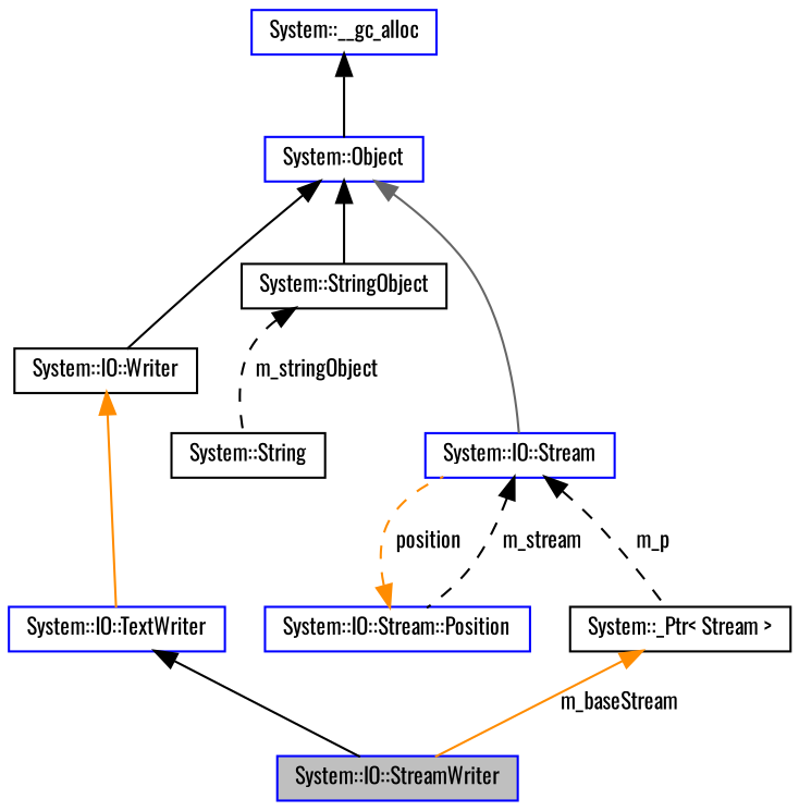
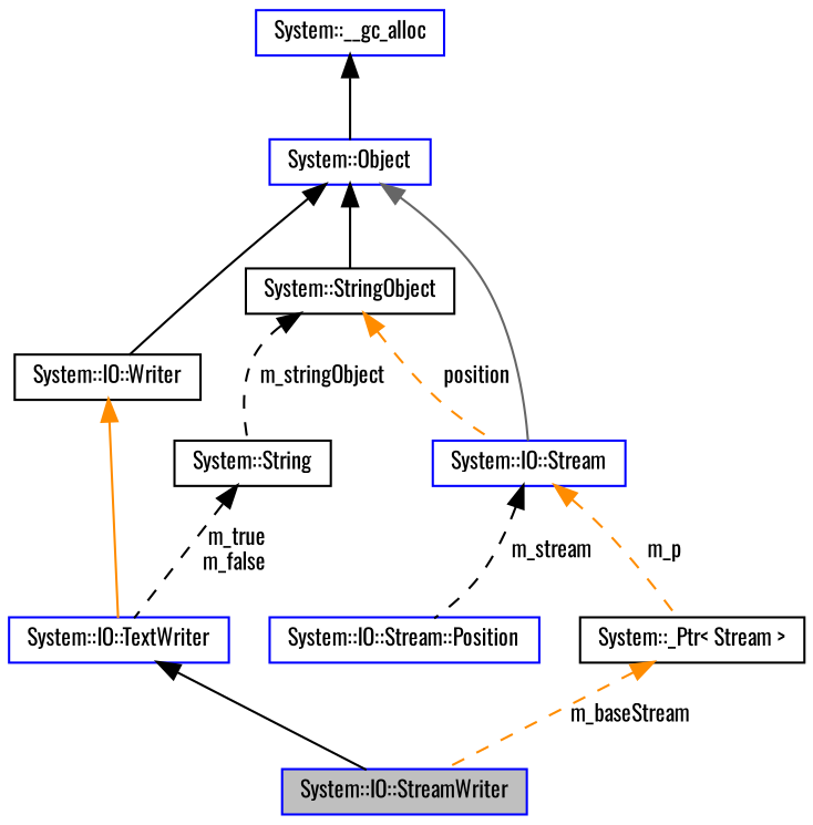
  digraph {
    fontname=Oswald
    node [color=blue fillcolor=white fontname=Oswald fontsize=10 shape=record style=filled]
    edge [color=black dir=back fontname=Oswald fontsize=10 labelfontname=Helvetica labelfontsize=10 style=solid]
    n1 [fillcolor=grey75 fontcolor=black height=0.2 label="System::IO::StreamWriter" width=0.4]
    n2 [height=0.2 label="System::IO::TextWriter" width=0.4]
    n3 [color=black height=0.2 label="System::IO::Writer" width=0.4]
    n4 [height=0.2 label="System::Object" width=0.4]
    n5 [color=black height=0.2 label="System::StringObject" width=0.4]
    n6 [height=0.2 label="System::IO::Stream" width=0.4]
    n7 [color=black height=0.2 label="System::String" width=0.4]
    n8 [color=black height=0.2 label="System::_Ptr\< Stream \>" width=0.4]
    n9 [height=0.2 label="System::IO::Stream::Position" width=0.4]
    n10 [height=0.2 label="System::__gc_alloc" width=0.4]
    n2 -> n1
    n3 -> n2 [color=darkorange]
    n4 -> n3
    n4 -> n5
    n4 -> n6 [color=gray40]
    n5 -> n7 [label=" m_stringObject" style=dashed]
-   n6 -> n8 [label=" m_p" style=dashed]
+   n6 -> n8 [color=darkorange label=" m_p" style=dashed]
    n6 -> n9 [label=" m_stream" style=dashed]
-   n8 -> n1 [color=darkorange label=" m_baseStream"]
-   n9 -> n6 [color=darkorange label=" position" style=dashed]
+   n7 -> n2 [label=" m_true\nm_false" style=dashed]
+   n8 -> n1 [color=darkorange label=" m_baseStream" style=dashed]
+   n5 -> n6 [color=darkorange label=" position" style=dashed]
    n10 -> n4
  }
